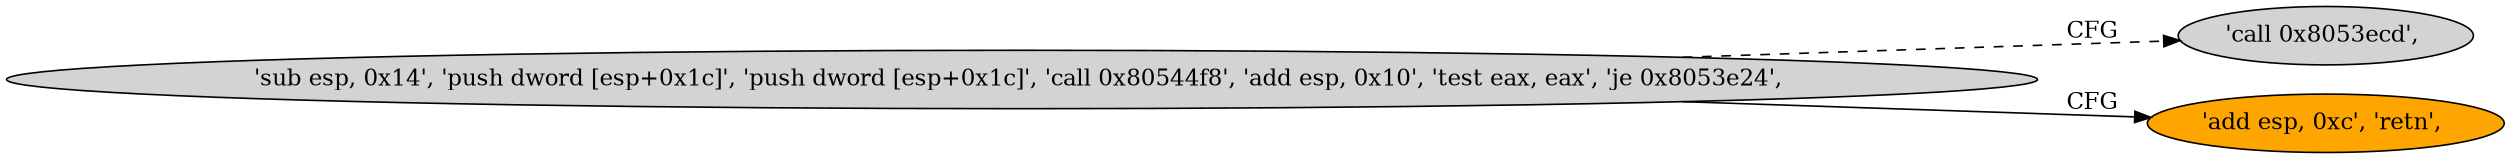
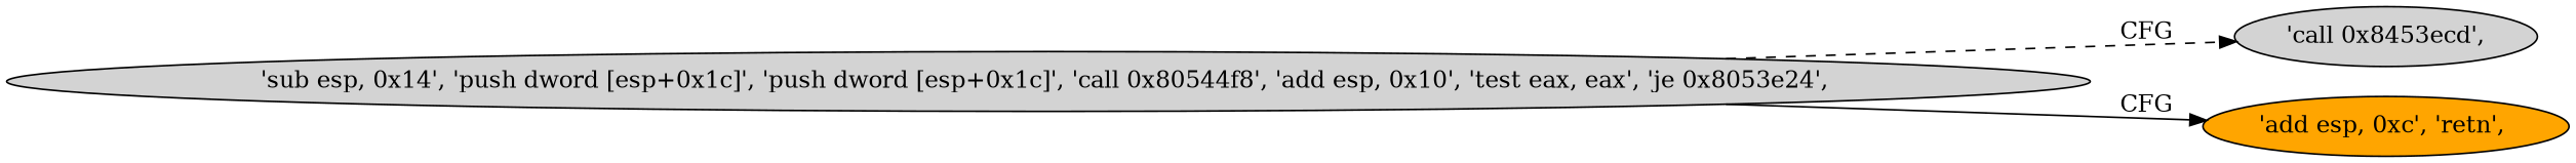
  digraph {
    rankdir=LR
    node [style=filled fillcolor=lightgrey]
    n1 [label="'sub esp, 0x14', 'push dword [esp+0x1c]', 'push dword [esp+0x1c]', 'call 0x80544f8', 'add esp, 0x10', 'test eax, eax', 'je 0x8053e24', "]
-   n2 [label="'call 0x8053ecd', "]
+   n2 [label="'call 0x8453ecd',"]
    n3 [label="'add esp, 0xc', 'retn', " fillcolor=orange]
    n1 -> n2 [label=CFG style=dashed]
    n1 -> n3 [label=CFG style=solid]
  }
